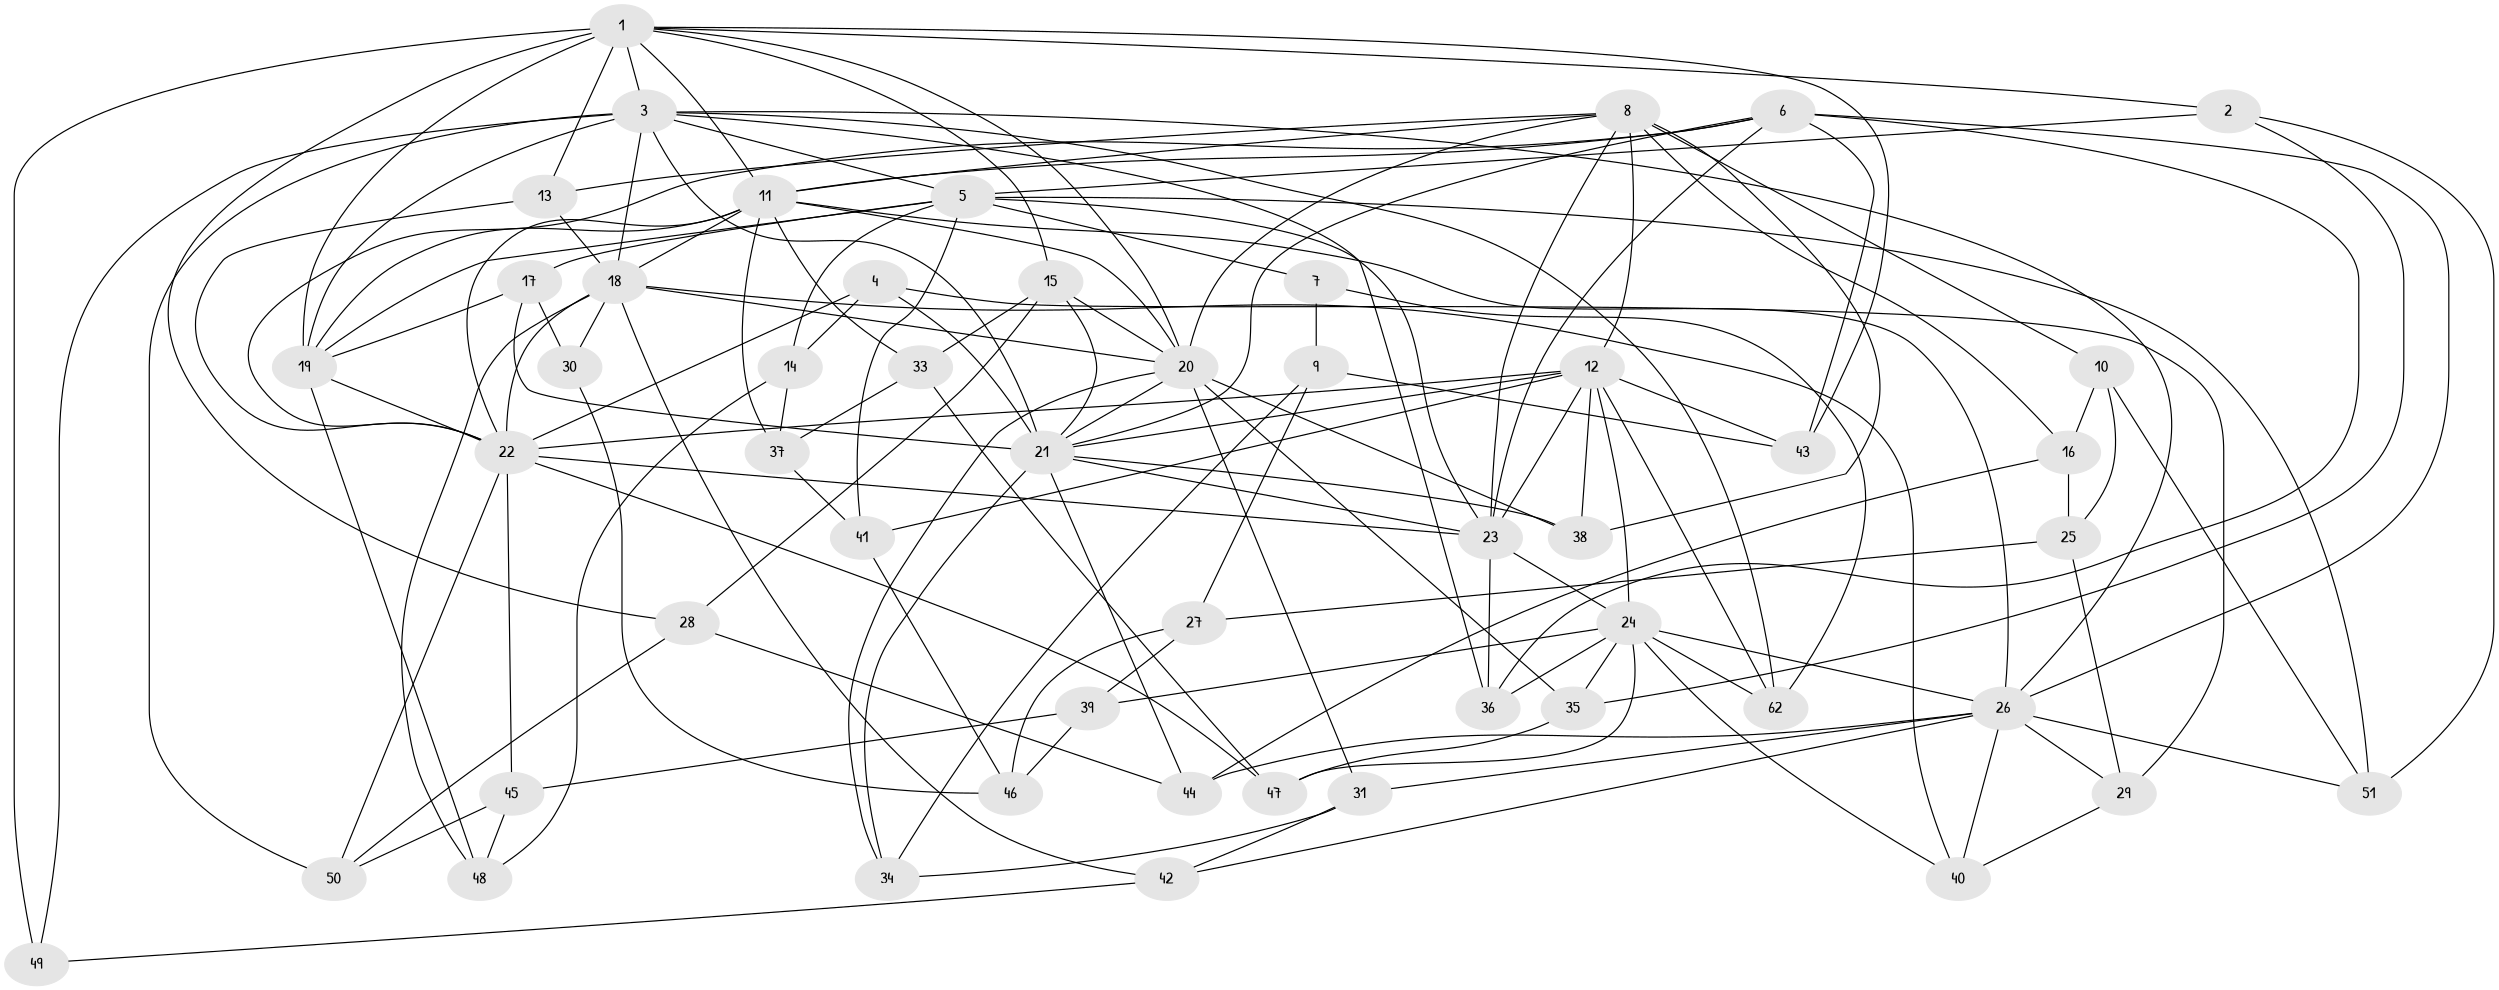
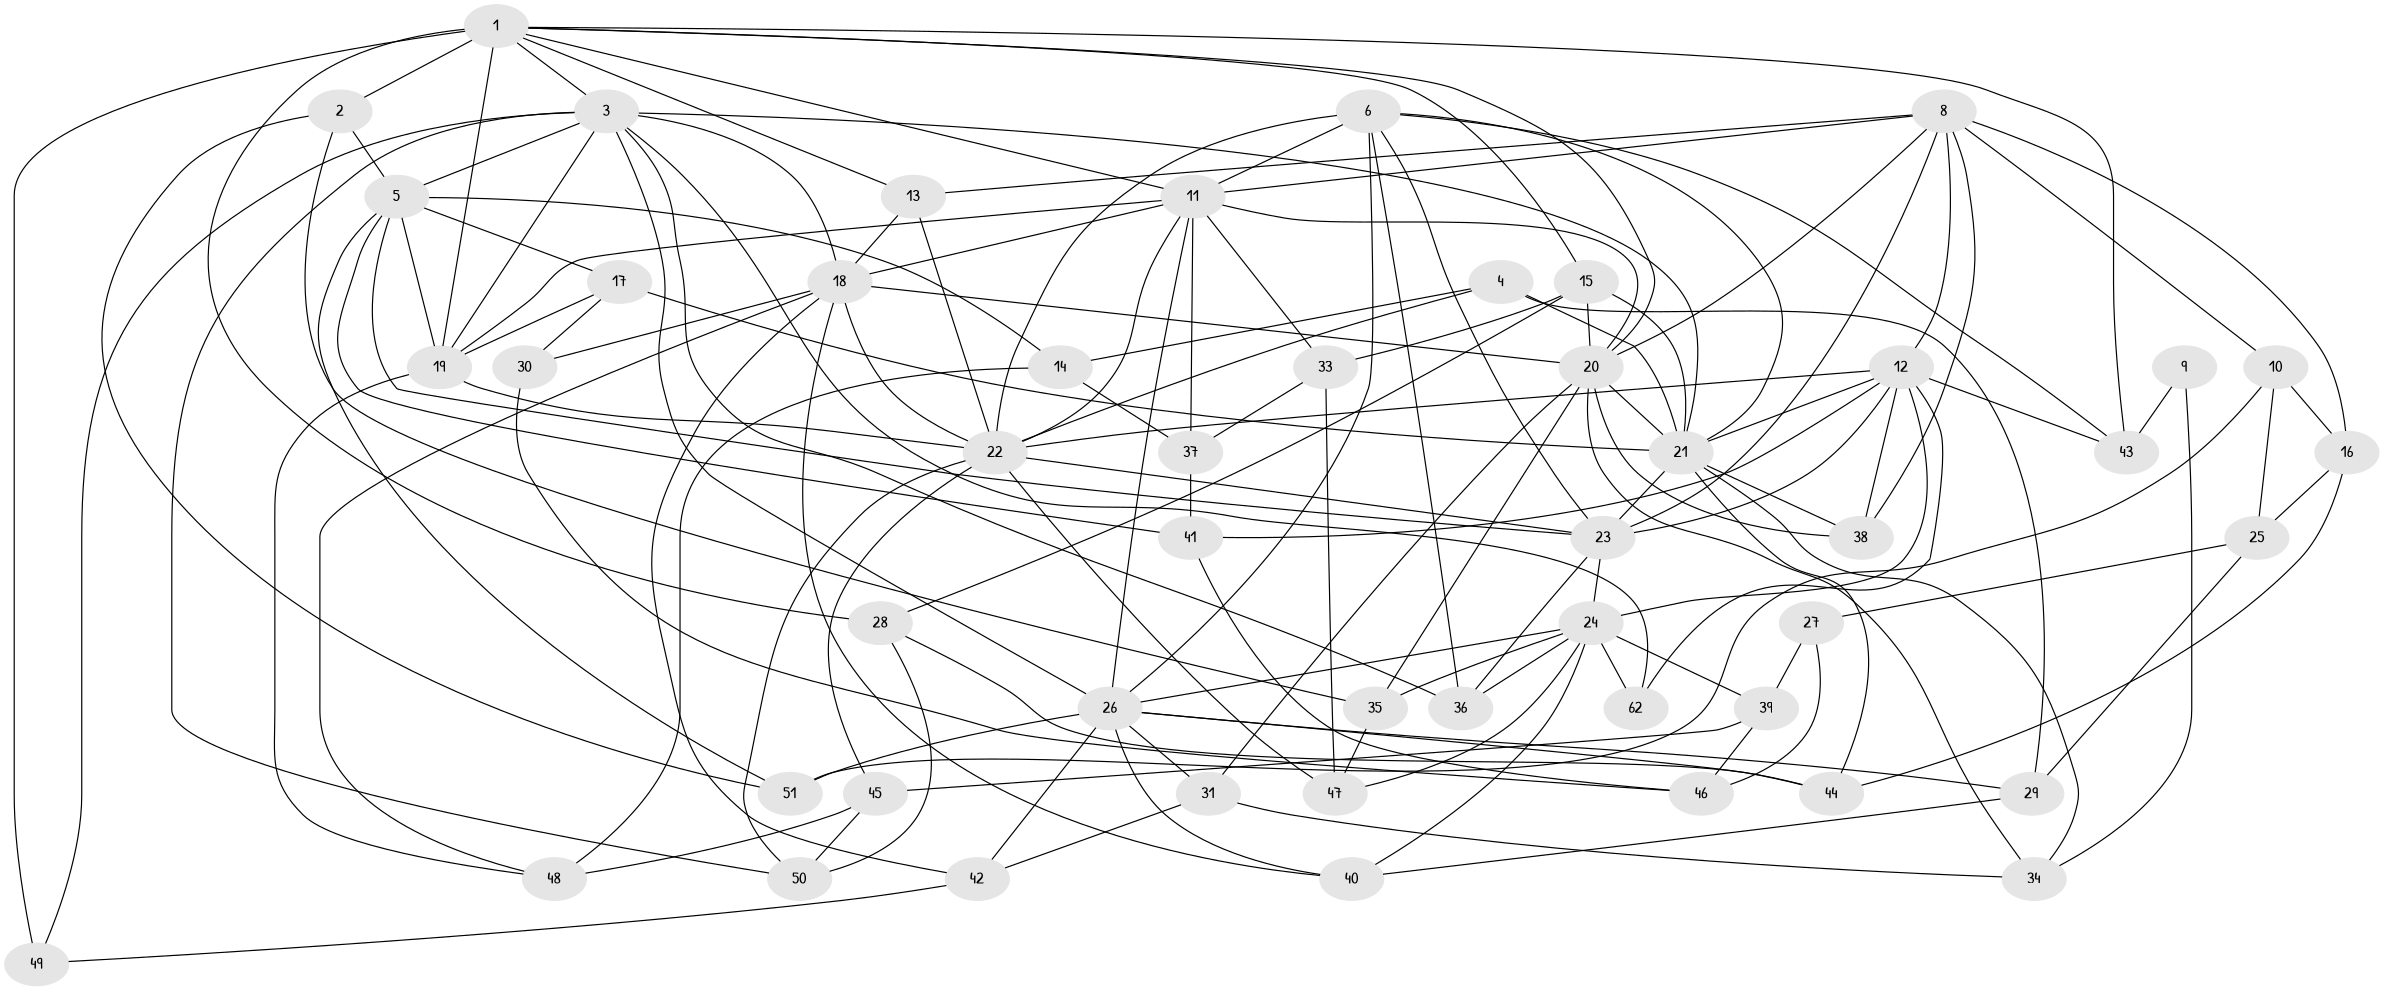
  graph {
    fontname="Patrick Hand"
    node [color=gray90 fontname="Patrick Hand" style=filled]
    edge [fontname="Patrick Hand" weight=1.0]
    1
    2
    3
    11
    13
    15
    19
    20
    28
    43
    49
    5
    35
    51
    18
    21
    26
    n18 [label=62]
    36
    50
    22
    33
    37
    48
    38
    34
    31
    44
    14
-   7
    17
    23
    41
    47
    30
    40
    42
    29
    4
    45
    9
    24
    46
    6
    27
    8
    10
    12
    16
    25
    39
    1 -- 2
    1 -- 3
    1 -- 11
    1 -- 13
    1 -- 15
    1 -- 19 [weight=2.0]
    1 -- 20
    1 -- 28
    1 -- 43
    1 -- 49 [weight=2.0]
    2 -- 5
    2 -- 35
    2 -- 51
    3 -- 19
    3 -- 49
    3 -- 5
    3 -- 18
    3 -- 21
    3 -- 26
    3 -- n18
    3 -- 36
    3 -- 50
    11 -- 19
    11 -- 20
    11 -- 18
    11 -- 26
    11 -- 22
    11 -- 33
    11 -- 37
    13 -- 18
    13 -- 22
    15 -- 20
    15 -- 28
    15 -- 21 [weight=2.0]
    15 -- 33
    19 -- 22
    19 -- 48
    20 -- 35
    20 -- 21
    20 -- 38
    20 -- 34
    20 -- 31
    28 -- 50
    28 -- 44
    5 -- 19
    5 -- 51
    5 -- 14
-   5 -- 7 [weight=2.0]
    5 -- 17
    5 -- 23
    5 -- 41
    35 -- 47
    18 -- 20
    18 -- 22
    18 -- 48
    18 -- 30 [weight=2.0]
    18 -- 40
    18 -- 42
    21 -- 38
    21 -- 34
    21 -- 44
    21 -- 23
    26 -- 51
    26 -- 31
    26 -- 44
    26 -- 40
    26 -- 42
    26 -- 29
    22 -- 50
    22 -- 23
    22 -- 47
    22 -- 45
    33 -- 37
    33 -- 47
    37 -- 41
    31 -- 34
    31 -- 42
    14 -- 37
    14 -- 48
-   7 -- n18
-   7 -- 9
    17 -- 19
    17 -- 21
    17 -- 30
    23 -- 36
    23 -- 24
    41 -- 46
    30 -- 46
    42 -- 49
    29 -- 40
    4 -- 21
    4 -- 22
    4 -- 14
    4 -- 29
    45 -- 50
    45 -- 48
    9 -- 43
    9 -- 34
-   9 -- 27
    24 -- 35
    24 -- 26
    24 -- n18
    24 -- 36
    24 -- 47
    24 -- 40
    24 -- 39
    6 -- 11
    6 -- 43
    6 -- 21
    6 -- 26
    6 -- 36
    6 -- 22 [weight=2.0]
    6 -- 23
    27 -- 46
    27 -- 39
    8 -- 11
    8 -- 13
    8 -- 20
    8 -- 38
    8 -- 23
    8 -- 10
    8 -- 12
    8 -- 16
    10 -- 51
    10 -- 16
    10 -- 25
    12 -- 43
    12 -- 21
    12 -- n18
    12 -- 22
    12 -- 38
    12 -- 23 [weight=3.0]
    12 -- 41
    12 -- 24 [weight=2.0]
    16 -- 44
    16 -- 25
    25 -- 29
    25 -- 27
    39 -- 45
    39 -- 46
  }
